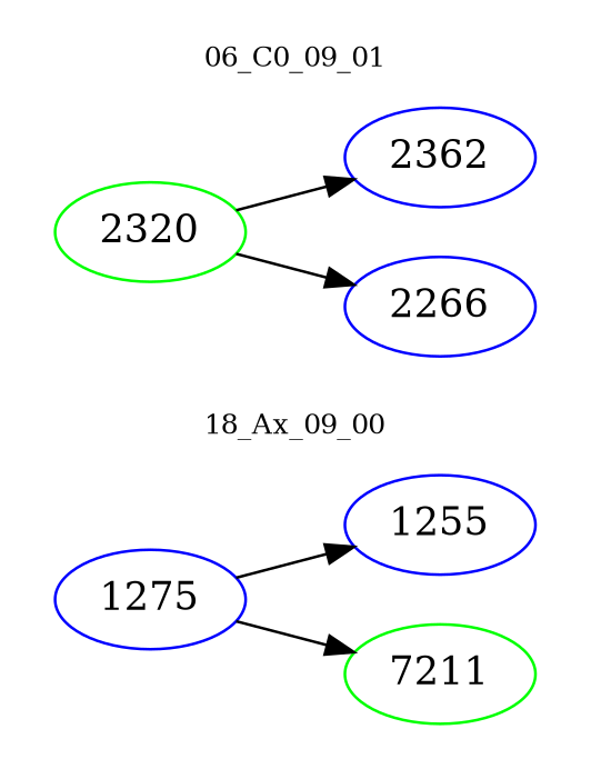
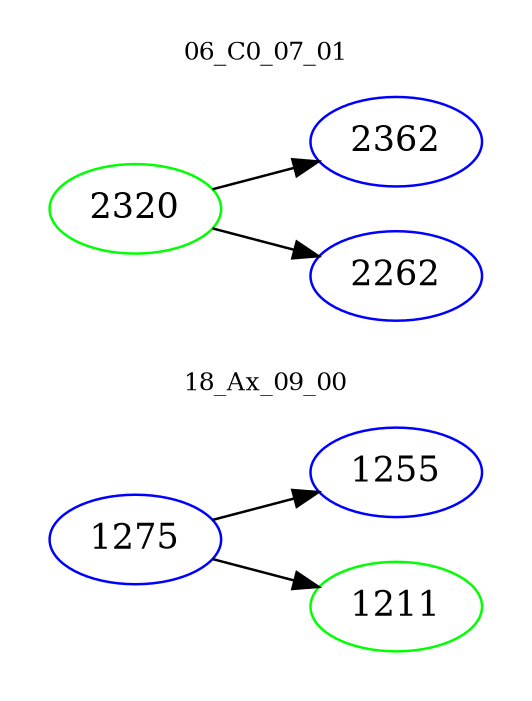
  digraph {
    rankdir=LR
    node [color=blue]
    edge [color=black]
    n1 [label=1275]
-   n2 [color=green label=7211]
+   n2 [color=green label=1211]
    n3 [label=1255]
    n4 [color=green label=2320]
-   n5 [label=2266]
+   n5 [label=2262]
    n6 [label=2362]
    subgraph cluster_1 {
      color=white
      fontsize=10
      label="18_Ax_09_00"
      n1
      n2
      n3
    }
    subgraph cluster_2 {
      color=white
      fontsize=10
-     label="06_C0_09_01"
+     label="06_C0_07_01"
      n4
      n5
      n6
    }
    n1 -> n2
    n1 -> n3
    n4 -> n5
    n4 -> n6
  }
